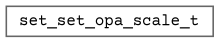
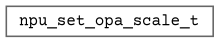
  digraph {
    rankdir=LR
    fontname="Courier Prime"
-   n1 [color=grey40 fillcolor=white fontname="Courier Prime" fontsize=10 height=0.2 label=set_set_opa_scale_t shape=box style=filled width=0.4]
+   n1 [color=grey40 fillcolor=white fontname="Courier Prime" fontsize=10 height=0.2 label=npu_set_opa_scale_t shape=box style=filled width=0.4]
  }
